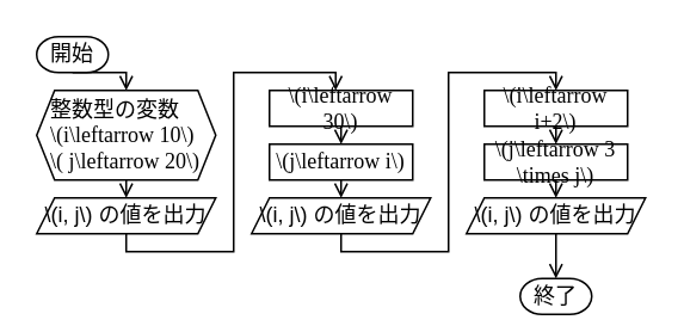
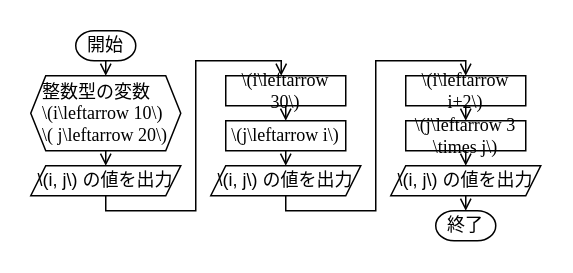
  <mxCell id="0" />
  <mxCell id="1" parent="0" />
  <mxCell id="2" style="edgeStyle=orthogonalEdgeStyle;shape=connector;rounded=0;orthogonalLoop=1;jettySize=auto;html=1;exitX=0.5;exitY=1;exitDx=0;exitDy=0;exitPerimeter=0;entryX=0.5;entryY=0;entryDx=0;entryDy=0;strokeColor=default;align=center;verticalAlign=middle;fontFamily=Helvetica;fontSize=11;fontColor=default;labelBackgroundColor=default;endArrow=open;endFill=0;" edge="1" parent="1" source="3" target="5"><mxGeometry relative="1" as="geometry" /></mxCell>
- <mxCell id="3" value="開始" style="strokeWidth=1;html=1;shape=mxgraph.flowchart.terminator;whiteSpace=wrap;fontFamily=Lucida Console;fontSize=12;" vertex="1" parent="1"><mxGeometry x="20" y="20" width="40" height="20" as="geometry" /></mxCell>
+ <mxCell id="3" value="開始" style="strokeWidth=1;html=1;shape=mxgraph.flowchart.terminator;whiteSpace=wrap;fontFamily=Lucida Console;fontSize=12;" vertex="1" parent="1"><mxGeometry x="50" y="20" width="40" height="20" as="geometry" /></mxCell>
  <mxCell id="4" style="edgeStyle=orthogonalEdgeStyle;rounded=0;orthogonalLoop=1;jettySize=auto;html=1;exitX=0.5;exitY=1;exitDx=0;exitDy=0;entryX=0.5;entryY=0;entryDx=0;entryDy=0;endArrow=open;endFill=0;" edge="1" parent="1" source="5" target="6"><mxGeometry relative="1" as="geometry" /></mxCell>
  <mxCell id="5" value="&lt;font face=&quot;Lucida Console&quot;&gt;&amp;nbsp;&amp;nbsp;整数型の変数&lt;/font&gt;&lt;div&gt;&lt;font face=&quot;Lucida Console&quot;&gt;&amp;nbsp; \(i\leftarrow 10\)&lt;/font&gt;&lt;/div&gt;&lt;div&gt;&lt;font face=&quot;Lucida Console&quot;&gt;&amp;nbsp; \( j\leftarrow 20\)&lt;/font&gt;&lt;/div&gt;" style="shape=hexagon;perimeter=hexagonPerimeter2;whiteSpace=wrap;html=1;fixedSize=1;align=left;size=10;fontSize=12;" vertex="1" parent="1"><mxGeometry x="20" width="100" height="50" as="geometry" y="50" /></mxCell>
  <mxCell id="6" value="\(i, j\) の値&lt;span style=&quot;background-color: transparent; color: light-dark(rgb(0, 0, 0), rgb(255, 255, 255));&quot;&gt;を出力&lt;/span&gt;" style="shape=parallelogram;perimeter=parallelogramPerimeter;whiteSpace=wrap;html=1;fixedSize=1;size=10;" vertex="1" parent="1"><mxGeometry x="20" y="110" width="100" height="20" as="geometry" /></mxCell>
  <mxCell id="7" style="edgeStyle=orthogonalEdgeStyle;shape=connector;rounded=0;orthogonalLoop=1;jettySize=auto;html=1;exitX=0.5;exitY=1;exitDx=0;exitDy=0;entryX=0.5;entryY=0;entryDx=0;entryDy=0;strokeColor=default;align=center;verticalAlign=middle;fontFamily=Helvetica;fontSize=11;fontColor=default;labelBackgroundColor=default;endArrow=open;endFill=0;" edge="1" parent="1" source="8" target="16"><mxGeometry relative="1" as="geometry" /></mxCell>
  <mxCell id="8" value="\(i\leftarrow 30\)" style="rounded=0;whiteSpace=wrap;html=1;fontFamily=Lucida Console;fontSize=12;" vertex="1" parent="1"><mxGeometry x="150" width="80" height="20" as="geometry" y="50" /></mxCell>
  <mxCell id="9" style="edgeStyle=orthogonalEdgeStyle;shape=connector;rounded=0;orthogonalLoop=1;jettySize=auto;html=1;exitX=0.5;exitY=1;exitDx=0;exitDy=0;entryX=0.5;entryY=0;entryDx=0;entryDy=0;strokeColor=default;align=center;verticalAlign=middle;fontFamily=Helvetica;fontSize=11;fontColor=default;labelBackgroundColor=default;endArrow=open;endFill=0;" edge="1" parent="1" source="10" target="18"><mxGeometry relative="1" as="geometry" /></mxCell>
  <mxCell id="10" value="\(j\leftarrow 3 \times j\)" style="rounded=0;whiteSpace=wrap;html=1;fontFamily=Lucida Console;fontSize=12;" vertex="1" parent="1"><mxGeometry x="270" y="80" width="80" height="20" as="geometry" /></mxCell>
  <mxCell id="11" style="edgeStyle=orthogonalEdgeStyle;shape=connector;rounded=0;orthogonalLoop=1;jettySize=auto;html=1;exitX=0.5;exitY=1;exitDx=0;exitDy=0;entryX=0.5;entryY=0;entryDx=0;entryDy=0;strokeColor=default;align=center;verticalAlign=middle;fontFamily=Helvetica;fontSize=11;fontColor=default;labelBackgroundColor=default;endArrow=open;endFill=0;" edge="1" parent="1" source="12" target="14"><mxGeometry relative="1" as="geometry"><Array as="points"><mxPoint x="190" y="140" /><mxPoint x="250" y="140" /><mxPoint x="250" y="40" /><mxPoint x="310" y="40" /></Array></mxGeometry></mxCell>
  <mxCell id="12" value="\(i, j\) の値&lt;span style=&quot;background-color: transparent; color: light-dark(rgb(0, 0, 0), rgb(255, 255, 255));&quot;&gt;を出力&lt;/span&gt;" style="shape=parallelogram;perimeter=parallelogramPerimeter;whiteSpace=wrap;html=1;fixedSize=1;size=10;" vertex="1" parent="1"><mxGeometry x="140" y="110" width="100" height="20" as="geometry" /></mxCell>
  <mxCell id="13" style="edgeStyle=orthogonalEdgeStyle;shape=connector;rounded=0;orthogonalLoop=1;jettySize=auto;html=1;exitX=0.5;exitY=1;exitDx=0;exitDy=0;entryX=0.5;entryY=0;entryDx=0;entryDy=0;strokeColor=default;align=center;verticalAlign=middle;fontFamily=Helvetica;fontSize=11;fontColor=default;labelBackgroundColor=default;endArrow=open;endFill=0;" edge="1" parent="1" source="14" target="10"><mxGeometry relative="1" as="geometry" /></mxCell>
  <mxCell id="14" value="\(i\leftarrow i+2\)" style="rounded=0;whiteSpace=wrap;html=1;fontFamily=Lucida Console;fontSize=12;" vertex="1" parent="1"><mxGeometry x="270" width="80" height="20" as="geometry" y="50" /></mxCell>
  <mxCell id="15" style="edgeStyle=orthogonalEdgeStyle;shape=connector;rounded=0;orthogonalLoop=1;jettySize=auto;html=1;exitX=0.5;exitY=1;exitDx=0;exitDy=0;entryX=0.5;entryY=0;entryDx=0;entryDy=0;strokeColor=default;align=center;verticalAlign=middle;fontFamily=Helvetica;fontSize=11;fontColor=default;labelBackgroundColor=default;endArrow=open;endFill=0;" edge="1" parent="1" source="16" target="12"><mxGeometry relative="1" as="geometry" /></mxCell>
  <mxCell id="16" value="\(j\leftarrow i\)" style="rounded=0;whiteSpace=wrap;html=1;fontFamily=Lucida Console;fontSize=12;" vertex="1" parent="1"><mxGeometry x="150" y="80" width="80" height="20" as="geometry" /></mxCell>
- <mxCell id="17" value="終了" style="strokeWidth=1;html=1;shape=mxgraph.flowchart.terminator;whiteSpace=wrap;fontFamily=Lucida Console;fontSize=12;" vertex="1" parent="1"><mxGeometry x="290" y="155" width="40" height="20" as="geometry" /></mxCell>
+ <mxCell id="17" value="終了" style="strokeWidth=1;html=1;shape=mxgraph.flowchart.terminator;whiteSpace=wrap;fontFamily=Lucida Console;fontSize=12;" vertex="1" parent="1"><mxGeometry x="290" y="140" width="40" height="20" as="geometry" /></mxCell>
  <mxCell id="18" value="\(i, j\) の値&lt;span style=&quot;background-color: transparent; color: light-dark(rgb(0, 0, 0), rgb(255, 255, 255));&quot;&gt;を出力&lt;/span&gt;" style="shape=parallelogram;perimeter=parallelogramPerimeter;whiteSpace=wrap;html=1;fixedSize=1;size=10;" vertex="1" parent="1"><mxGeometry x="260" y="110" width="100" height="20" as="geometry" /></mxCell>
  <mxCell id="19" style="edgeStyle=orthogonalEdgeStyle;shape=connector;rounded=0;orthogonalLoop=1;jettySize=auto;html=1;exitX=0.5;exitY=1;exitDx=0;exitDy=0;entryX=0.462;entryY=0.002;entryDx=0;entryDy=0;entryPerimeter=0;strokeColor=default;align=center;verticalAlign=middle;fontFamily=Helvetica;fontSize=11;fontColor=default;labelBackgroundColor=default;endArrow=open;endFill=0;" edge="1" parent="1" source="6" target="8"><mxGeometry relative="1" as="geometry"><Array as="points"><mxPoint x="70" y="140" /><mxPoint x="130" y="140" /><mxPoint x="130" y="40" /><mxPoint x="187" y="40" /></Array></mxGeometry></mxCell>
  <mxCell id="20" style="edgeStyle=orthogonalEdgeStyle;shape=connector;rounded=0;orthogonalLoop=1;jettySize=auto;html=1;exitX=0.5;exitY=1;exitDx=0;exitDy=0;entryX=0.5;entryY=0;entryDx=0;entryDy=0;entryPerimeter=0;strokeColor=default;align=center;verticalAlign=middle;fontFamily=Helvetica;fontSize=11;fontColor=default;labelBackgroundColor=default;endArrow=open;endFill=0;" edge="1" parent="1" source="18" target="17"><mxGeometry relative="1" as="geometry" /></mxCell>
